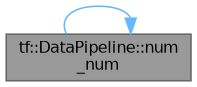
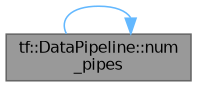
  digraph {
    rankdir=LR
-   n1 [color=gray40 fillcolor=grey60 fontcolor=black fontname=Helvetica fontsize=10 height=0.2 label="tf::DataPipeline::num\l_num" shape=box style=filled width=0.4]
+   n1 [color=gray40 fillcolor=grey60 fontcolor=black fontname=Helvetica fontsize=10 height=0.2 label="tf::DataPipeline::num\l_pipes" shape=box style=filled width=0.4]
    n1 -> n1 [color=steelblue1 fontname=Helvetica fontsize=10 labelfontname=Helvetica labelfontsize=10 style=solid]
  }
